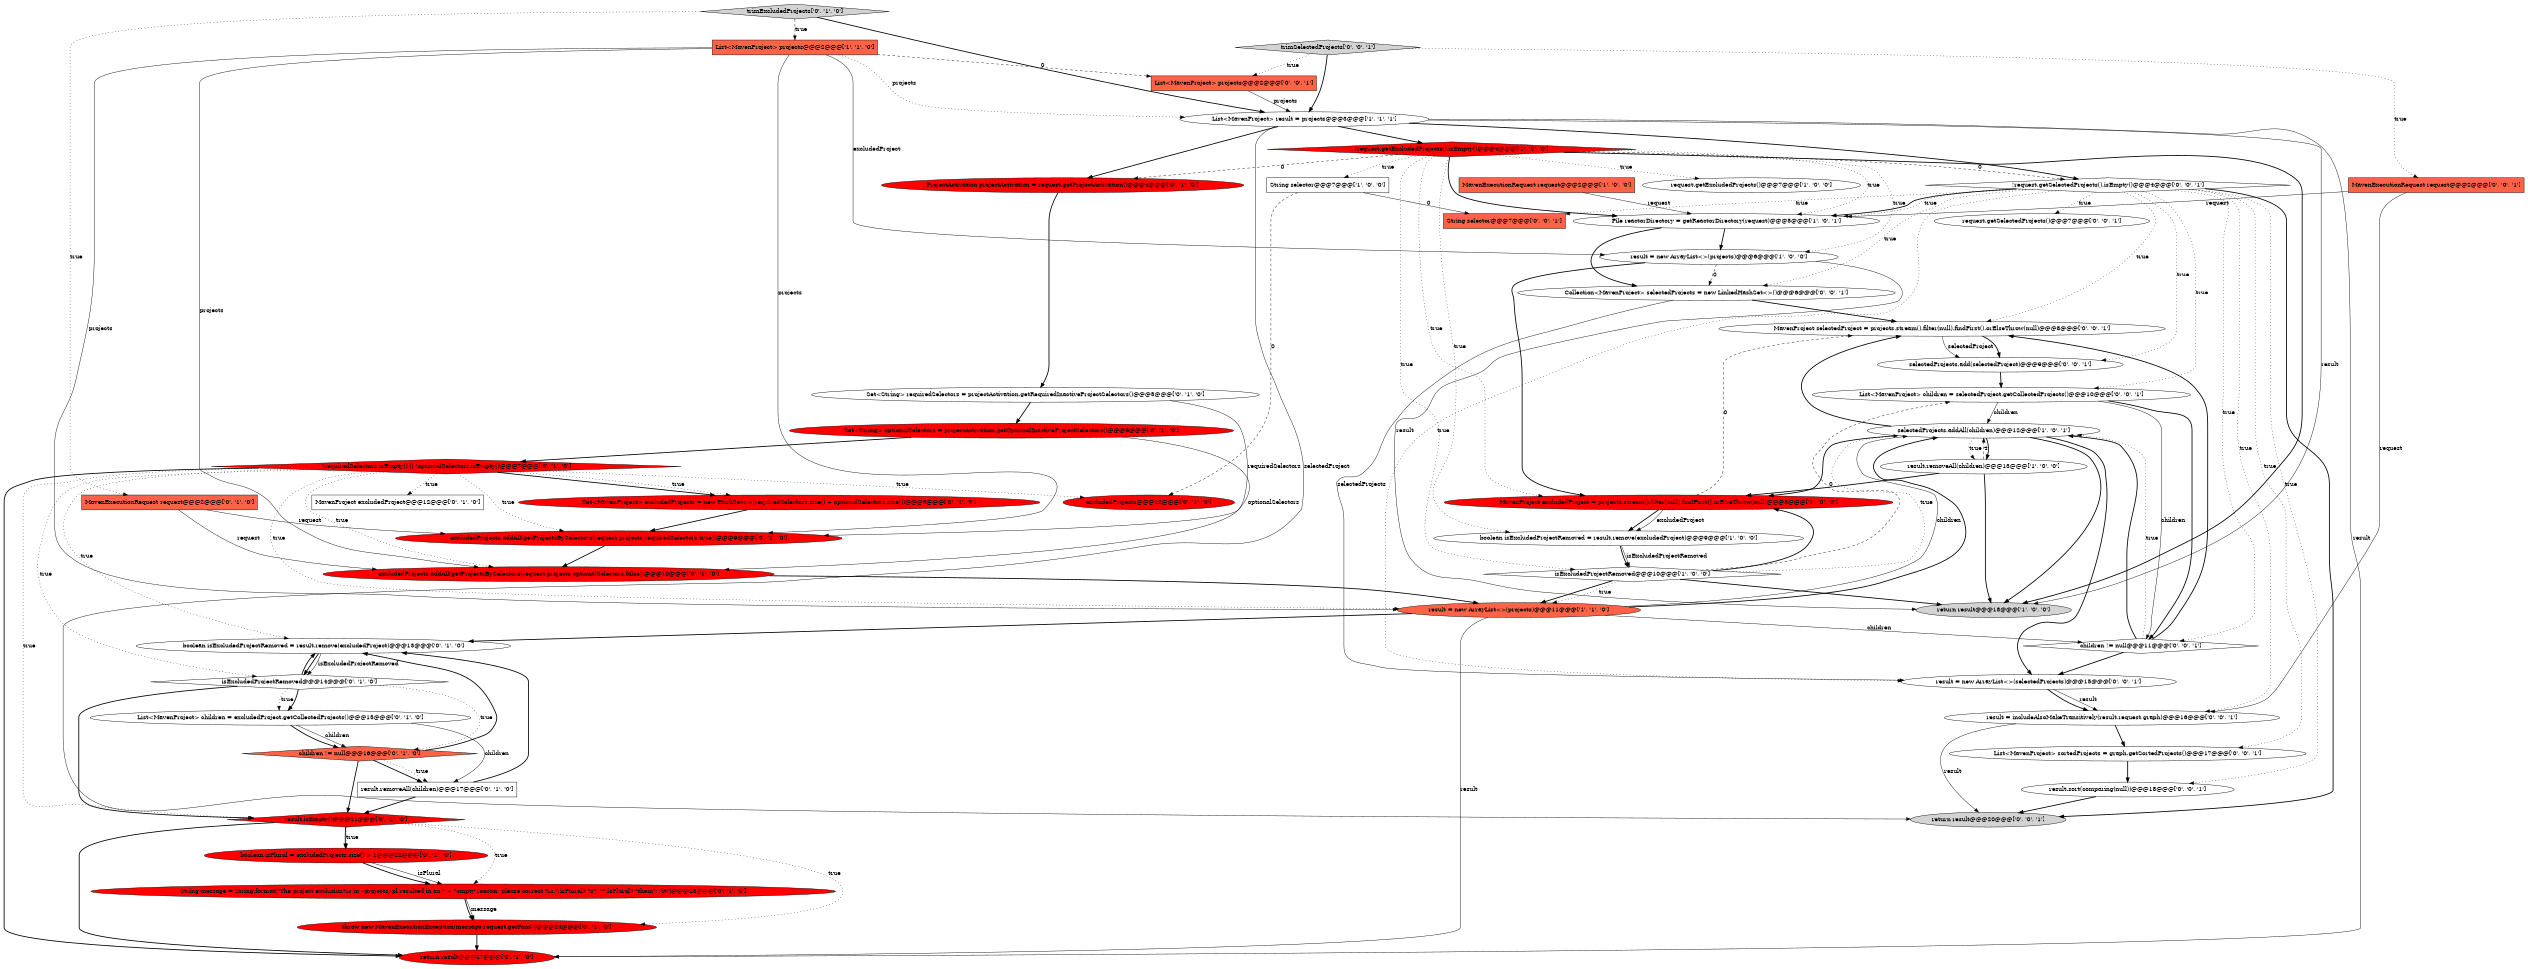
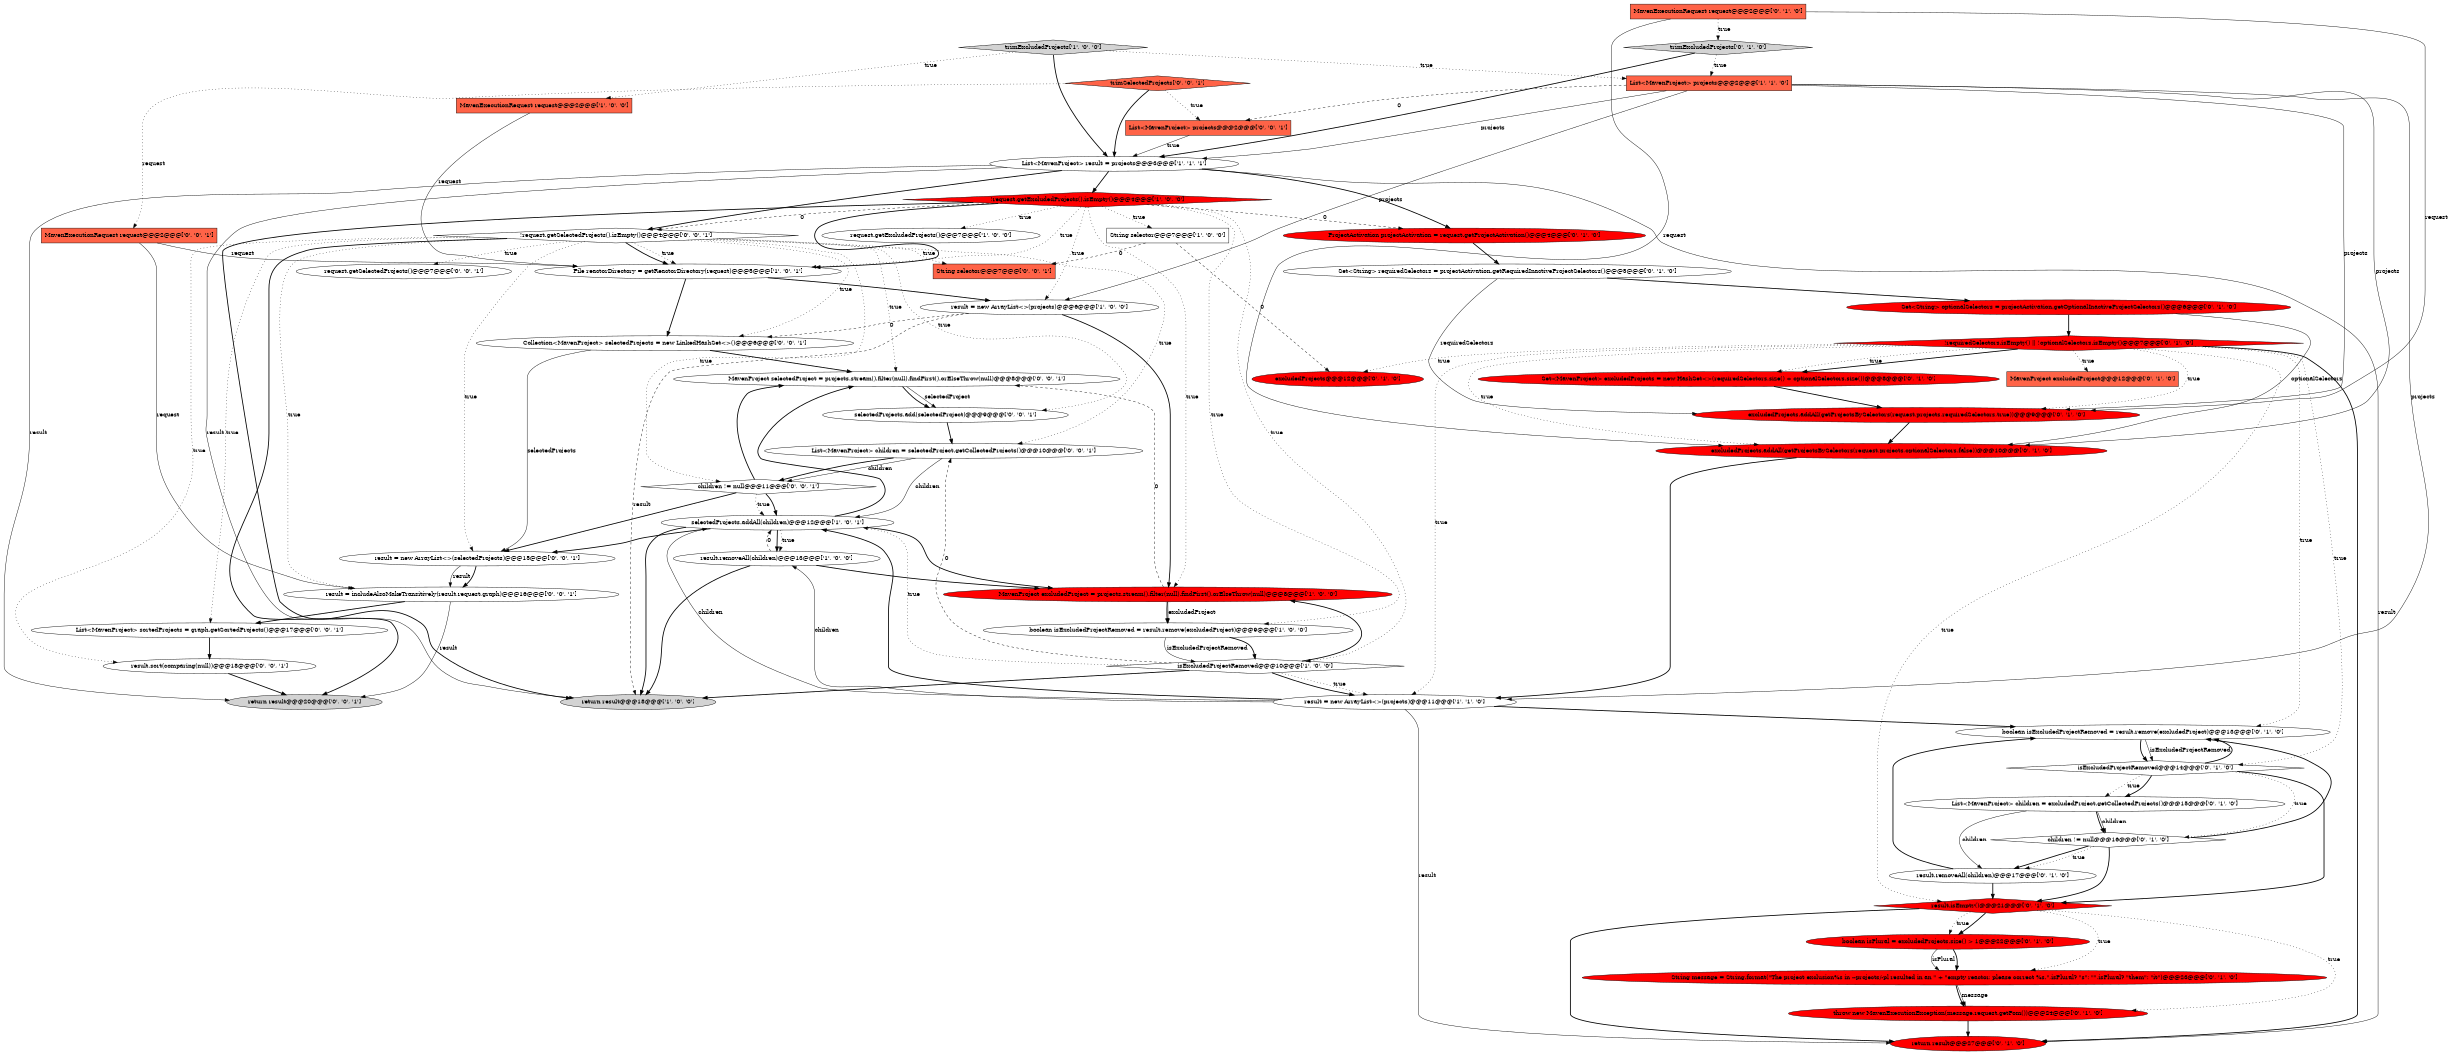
  digraph {
    node [fillcolor=white shape=ellipse style=filled]
    edge [style=bold]
    n1 [label="result.sort(comparing(null))@@@18@@@['0', '0', '1']"]
    n2 [fillcolor=lightgray label="return result@@@20@@@['0', '0', '1']"]
    n3 [label="boolean isExcludedProjectRemoved = result.remove(excludedProject)@@@13@@@['0', '1', '0']"]
    n4 [label="isExcludedProjectRemoved@@@14@@@['0', '1', '0']" shape=diamond]
    n5 [fillcolor=red label="result.isEmpty()@@@21@@@['0', '1', '0']" shape=diamond]
    n6 [label="List<MavenProject> children = excludedProject.getCollectedProjects()@@@15@@@['0', '1', '0']"]
-   n7 [fillcolor=tomato label="children != null@@@16@@@['0', '1', '0']" shape=diamond]
+   n7 [label="children != null@@@16@@@['0', '1', '0']" shape=diamond]
    n8 [fillcolor=tomato label="String selector@@@7@@@['0', '0', '1']" shape=box]
    n9 [fillcolor=red label="Set<MavenProject> excludedProjects = new HashSet<>(requiredSelectors.size() + optionalSelectors.size())@@@8@@@['0', '1', '0']"]
    n10 [fillcolor=red label="excludedProjects.addAll(getProjectsBySelectors(request,projects,requiredSelectors,true))@@@9@@@['0', '1', '0']"]
    n11 [fillcolor=red label="excludedProjects.addAll(getProjectsBySelectors(request,projects,optionalSelectors,false))@@@10@@@['0', '1', '0']"]
    n12 [label="result.removeAll(children)@@@13@@@['1', '0', '0']"]
    n13 [label="selectedProjects.addAll(children)@@@12@@@['1', '0', '1']"]
    n14 [fillcolor=red label="MavenProject excludedProject = projects.stream().filter(null).findFirst().orElseThrow(null)@@@8@@@['1', '0', '0']"]
    n15 [fillcolor=lightgray label="return result@@@18@@@['1', '0', '0']"]
    n16 [label="MavenProject selectedProject = projects.stream().filter(null).findFirst().orElseThrow(null)@@@8@@@['0', '0', '1']"]
    n17 [label="result = new ArrayList<>(selectedProjects)@@@15@@@['0', '0', '1']"]
    n18 [label="boolean isExcludedProjectRemoved = result.remove(excludedProject)@@@9@@@['1', '0', '0']"]
    n19 [label="isExcludedProjectRemoved@@@10@@@['1', '0', '0']" shape=diamond]
    n20 [label="List<MavenProject> children = selectedProject.getCollectedProjects()@@@10@@@['0', '0', '1']"]
-   n21 [fillcolor=tomato label="result = new ArrayList<>(projects)@@@11@@@['1', '1', '0']"]
+   n21 [label="result = new ArrayList<>(projects)@@@11@@@['1', '1', '0']"]
    n22 [label="children != null@@@11@@@['0', '0', '1']" shape=diamond]
    n23 [fillcolor=red label="return result@@@27@@@['0', '1', '0']"]
    n24 [fillcolor=lightgray label="trimExcludedProjects['0', '1', '0']" shape=diamond]
    n25 [fillcolor=tomato label="MavenExecutionRequest request@@@2@@@['0', '1', '0']" shape=box]
    n26 [fillcolor=tomato label="List<MavenProject> projects@@@2@@@['1', '1', '0']" shape=box]
    n27 [label="List<MavenProject> result = projects@@@3@@@['1', '1', '1']"]
    n28 [label="result = new ArrayList<>(projects)@@@6@@@['1', '0', '0']"]
    n29 [fillcolor=tomato label="List<MavenProject> projects@@@2@@@['0', '0', '1']" shape=box]
    n30 [label="!request.getSelectedProjects().isEmpty()@@@4@@@['0', '0', '1']" shape=diamond]
    n31 [fillcolor=red label="!request.getExcludedProjects().isEmpty()@@@4@@@['1', '0', '0']" shape=diamond]
    n32 [fillcolor=red label="ProjectActivation projectActivation = request.getProjectActivation()@@@4@@@['0', '1', '0']"]
    n33 [label="File reactorDirectory = getReactorDirectory(request)@@@5@@@['1', '0', '1']"]
    n34 [label="List<MavenProject> sortedProjects = graph.getSortedProjects()@@@17@@@['0', '0', '1']"]
    n35 [label="selectedProjects.add(selectedProject)@@@9@@@['0', '0', '1']"]
    n36 [label="request.getSelectedProjects()@@@7@@@['0', '0', '1']"]
    n37 [label="Collection<MavenProject> selectedProjects = new LinkedHashSet<>()@@@6@@@['0', '0', '1']"]
    n38 [label="result = includeAlsoMakeTransitively(result,request,graph)@@@16@@@['0', '0', '1']"]
    n39 [fillcolor=red label="!requiredSelectors.isEmpty() || !optionalSelectors.isEmpty()@@@7@@@['0', '1', '0']" shape=diamond]
-   n40 [label="MavenProject excludedProject@@@12@@@['0', '1', '0']" shape=box]
+   n40 [fillcolor=tomato label="MavenProject excludedProject@@@12@@@['0', '1', '0']" shape=box]
    n41 [fillcolor=red label="excludedProjects@@@12@@@['0', '1', '0']"]
    n42 [fillcolor=red label="boolean isPlural = excludedProjects.size() > 1@@@22@@@['0', '1', '0']"]
    n43 [fillcolor=red label="String message = String.format(\"The project exclusion%s in --projects/-pl resulted in an \" + \"empty reactor, please correct %s.\",isPlural? \"s\": \"\",isPlural? \"them\": \"it\")@@@23@@@['0', '1', '0']"]
    n44 [fillcolor=red label="throw new MavenExecutionException(message,request.getPom())@@@24@@@['0', '1', '0']"]
    n45 [label="request.getExcludedProjects()@@@7@@@['1', '0', '0']"]
    n46 [label="String selector@@@7@@@['1', '0', '0']" shape=box]
    n47 [label="Set<String> requiredSelectors = projectActivation.getRequiredInactiveProjectSelectors()@@@5@@@['0', '1', '0']"]
-   n48 [fillcolor=lightgray label="trimSelectedProjects['0', '0', '1']" shape=diamond]
+   n48 [fillcolor=tomato label="trimSelectedProjects['0', '0', '1']" shape=diamond]
    n49 [fillcolor=tomato label="MavenExecutionRequest request@@@2@@@['0', '0', '1']" shape=box]
    n50 [fillcolor=red label="Set<String> optionalSelectors = projectActivation.getOptionalInactiveProjectSelectors()@@@6@@@['0', '1', '0']"]
-   n51 [label="result.removeAll(children)@@@17@@@['0', '1', '0']" shape=box]
+   n51 [label="result.removeAll(children)@@@17@@@['0', '1', '0']"]
    n52 [fillcolor=tomato label="MavenExecutionRequest request@@@2@@@['1', '0', '0']" shape=box]
+   n53 [fillcolor=lightgray label="trimExcludedProjects['1', '0', '0']" shape=diamond]
    n1 -> n2
    n3 -> n4
    n3 -> n4 [label=isExcludedProjectRemoved style=solid]
    n4 -> n3
    n4 -> n5
    n4 -> n6 [label=true style=dotted]
    n4 -> n6
    n4 -> n7 [label=true style=dotted]
    n5 -> n23
    n5 -> n42 [label=true style=dotted]
    n5 -> n42
    n5 -> n43 [label=true style=dotted]
    n5 -> n44 [label=true style=dotted]
    n6 -> n7 [label=children style=solid]
    n6 -> n7
    n6 -> n51 [label=children style=solid]
    n7 -> n3
    n7 -> n5
    n7 -> n51
    n7 -> n51 [label=true style=dotted]
    n9 -> n10
    n10 -> n11
    n11 -> n21
-   n12 -> n13 [label=4 style=dashed]
+   n12 -> n13 [label=0 style=dashed]
    n12 -> n14
    n12 -> n15
    n13 -> n12
    n13 -> n12 [label=true style=dotted]
    n13 -> n14
    n13 -> n15
    n13 -> n16
    n13 -> n17
    n14 -> n16 [label=0 style=dashed]
    n14 -> n18
    n14 -> n18 [label=excludedProject style=solid]
    n16 -> n35 [label=selectedProject style=solid]
    n16 -> n35
    n17 -> n38 [label=result style=solid]
    n17 -> n38
    n18 -> n19
    n18 -> n19 [label=isExcludedProjectRemoved style=solid]
    n19 -> n13 [label=true style=dotted]
    n19 -> n14
    n19 -> n15
    n19 -> n20 [label=0 style=dashed]
    n19 -> n21
    n19 -> n21 [label=true style=dotted]
    n20 -> n13 [label=children style=solid]
    n20 -> n22 [label=children style=solid]
    n20 -> n22
    n21 -> n3
-   n21 -> n22 [label=children style=solid]
+   n21 -> n12 [label=children style=solid]
    n21 -> n13 [label=children style=solid]
    n21 -> n13
    n21 -> n23 [label=result style=solid]
    n22 -> n13
    n22 -> n13 [label=true style=dotted]
    n22 -> n16
    n22 -> n17
-   n24 -> n25 [label=true style=dotted]
-   n24 -> n26 [label=true style=dashed]
+   n25 -> n24 [label=true style=dotted]
+   n24 -> n26 [label=true style=dotted]
    n24 -> n27
    n25 -> n10 [label=request style=solid]
    n25 -> n11 [label=request style=solid]
    n26 -> n10 [label=projects style=solid]
    n26 -> n11 [label=projects style=solid]
    n26 -> n21 [label=projects style=solid]
-   n26 -> n27 [label=projects style=dotted]
-   n26 -> n28 [label=excludedProject style=solid]
+   n26 -> n27 [label=projects style=solid]
+   n26 -> n28 [label=projects style=solid]
    n26 -> n29 [label=0 style=dashed]
-   n27 -> n2 [label=selectedProject style=solid]
+   n27 -> n2 [label=result style=solid]
    n27 -> n15 [label=result style=solid]
    n27 -> n23 [label=result style=solid]
    n27 -> n30
    n27 -> n31
    n27 -> n32
    n28 -> n14
-   n28 -> n15 [label=result style=solid]
+   n28 -> n15 [label=result style=dashed]
    n28 -> n37 [label=0 style=dashed]
-   n29 -> n27 [label=projects style=solid]
+   n29 -> n27 [label=true style=solid]
    n30 -> n1 [label=true style=dotted]
    n30 -> n2
    n30 -> n8 [label=true style=dotted]
    n30 -> n16 [label=true style=dotted]
    n30 -> n17 [label=true style=dotted]
    n30 -> n20 [label=true style=dotted]
    n30 -> n22 [label=true style=dotted]
    n30 -> n33
    n30 -> n33 [label=true style=dotted]
    n30 -> n34 [label=true style=dotted]
    n30 -> n35 [label=true style=dotted]
    n30 -> n36 [label=true style=dotted]
    n30 -> n37 [label=true style=dotted]
    n30 -> n38 [label=true style=dotted]
    n31 -> n14 [label=true style=dotted]
    n31 -> n15
    n31 -> n18 [label=true style=dotted]
    n31 -> n19 [label=true style=dotted]
    n31 -> n28 [label=true style=dotted]
    n31 -> n30 [label=0 style=dashed]
    n31 -> n32 [label=0 style=dashed]
    n31 -> n33 [label=true style=dotted]
    n31 -> n33
    n31 -> n45 [label=true style=dotted]
    n31 -> n46 [label=true style=dotted]
    n32 -> n47
    n33 -> n28
    n33 -> n37
    n34 -> n1
    n35 -> n20
    n37 -> n16
    n37 -> n17 [label=selectedProjects style=solid]
    n38 -> n2 [label=result style=solid]
    n38 -> n34
    n39 -> n3 [label=true style=dotted]
    n39 -> n4 [label=true style=dotted]
    n39 -> n5 [label=true style=dotted]
    n39 -> n9
    n39 -> n9 [label=true style=dotted]
    n39 -> n10 [label=true style=dotted]
    n39 -> n11 [label=true style=dotted]
    n39 -> n21 [label=true style=dotted]
    n39 -> n23
    n39 -> n40 [label=true style=dotted]
    n39 -> n41 [label=true style=dotted]
    n42 -> n43
    n42 -> n43 [label=isPlural style=solid]
    n43 -> n44 [label=message style=solid]
    n43 -> n44
    n44 -> n23
-   n46 -> n8 [label=0 style=solid]
+   n46 -> n8 [label=0 style=dashed]
    n46 -> n41 [label=0 style=dashed]
    n47 -> n10 [label=requiredSelectors style=solid]
    n47 -> n50
    n48 -> n27
    n48 -> n29 [label=true style=dotted]
-   n48 -> n49 [label=true style=dotted]
+   n48 -> n49 [label=request style=dotted]
    n49 -> n33 [label=request style=solid]
    n49 -> n38 [label=request style=solid]
    n50 -> n11 [label=optionalSelectors style=solid]
    n50 -> n39
    n51 -> n3
    n51 -> n5
    n52 -> n33 [label=request style=solid]
+   n53 -> n26 [label=true style=dotted]
+   n53 -> n27
+   n53 -> n52 [label=true style=dotted]
  }
